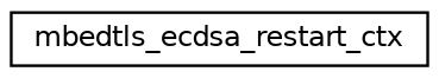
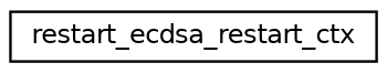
  digraph {
    rankdir=LR
-   n1 [color=black fillcolor=white fontname=Helvetica fontsize=10 height=0.2 label=mbedtls_ecdsa_restart_ctx shape=record style=filled width=0.4]
+   n1 [color=black fillcolor=white fontname=Helvetica fontsize=10 height=0.2 label=restart_ecdsa_restart_ctx shape=record style=filled width=0.4]
  }
